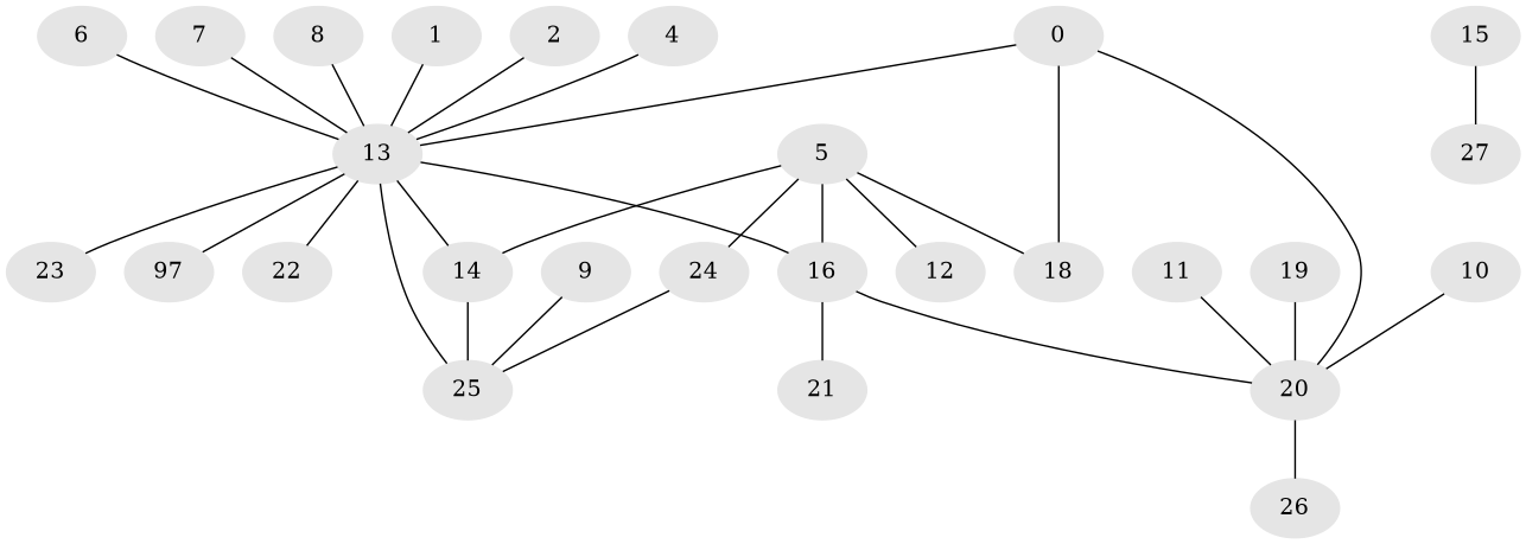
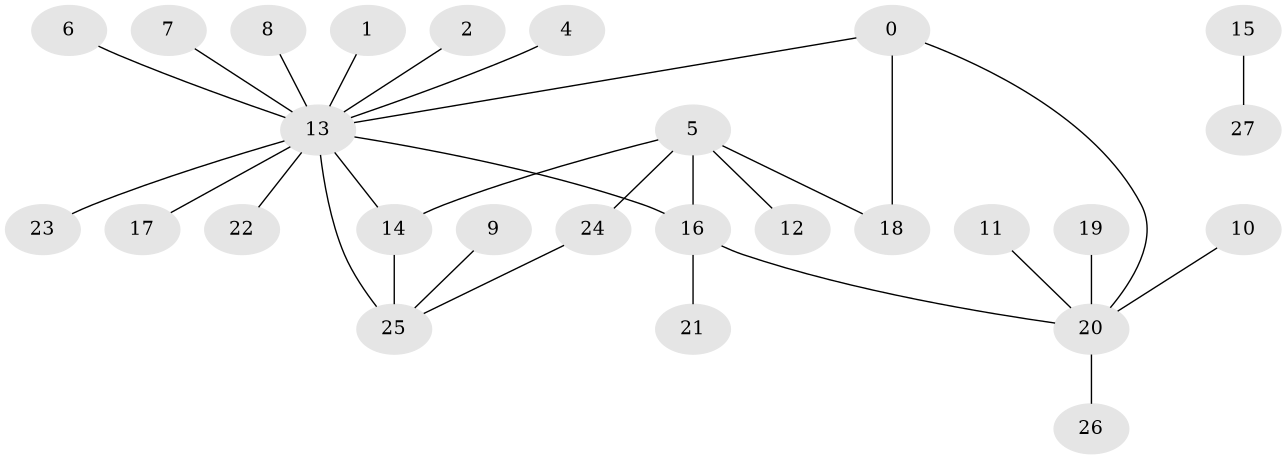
  graph {
    node [color=gray90 style=filled]
    edge [weight=1.0]
    1
    13
    14
    16
    25
-   17 [label=97]
+   17
    22
    23
    2
    n10 [label=0]
    18
    20
    26
    4
    5
    12
    24
    21
    6
    7
    8
    9
    10
    11
    15
    27
    19
    1 -- 13
    13 -- 14
    13 -- 16
    13 -- 25 [weight=2.0]
    13 -- 17
    13 -- 22
    13 -- 23
    14 -- 25 [weight=2.0]
    16 -- 20
    16 -- 21
    2 -- 13
    n10 -- 13
    n10 -- 18
    n10 -- 20
    20 -- 26
    4 -- 13
    5 -- 14
    5 -- 16
    5 -- 18
    5 -- 12
    5 -- 24
    24 -- 25
    6 -- 13
    7 -- 13
    8 -- 13
    9 -- 25
    10 -- 20
    11 -- 20
    15 -- 27
    19 -- 20
  }
